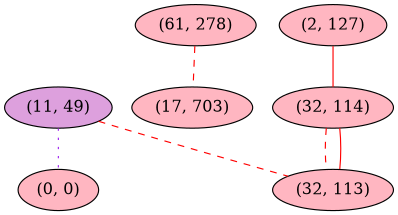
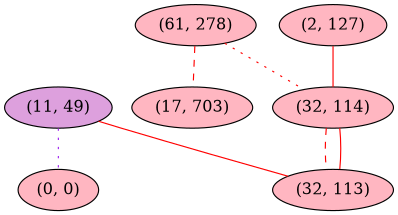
  graph {
    fontname="DejaVu Serif"
    node [fillcolor=lightpink fontname="DejaVu Serif" style=filled]
    edge [color=red fontname="DejaVu Serif" style=solid weight=1]
    "(11, 49)" [fillcolor=plum]
    "(32, 113)"
    "(0, 0)"
    n4 [label="(61, 278)"]
    n5 [label="(17, 703)"]
    "(32, 114)"
    "(2, 127)"
-   "(11, 49)" -- "(32, 113)" [style=dashed]
+   "(11, 49)" -- "(32, 113)"
    "(11, 49)" -- "(0, 0)" [color=purple style=dotted weight=4]
    n4 -- n5 [style=dashed]
+   n4 -- "(32, 114)" [style=dotted]
    "(32, 114)" -- "(32, 113)" [style=dashed]
    "(32, 114)" -- "(32, 113)"
    "(2, 127)" -- "(32, 114)"
  }
